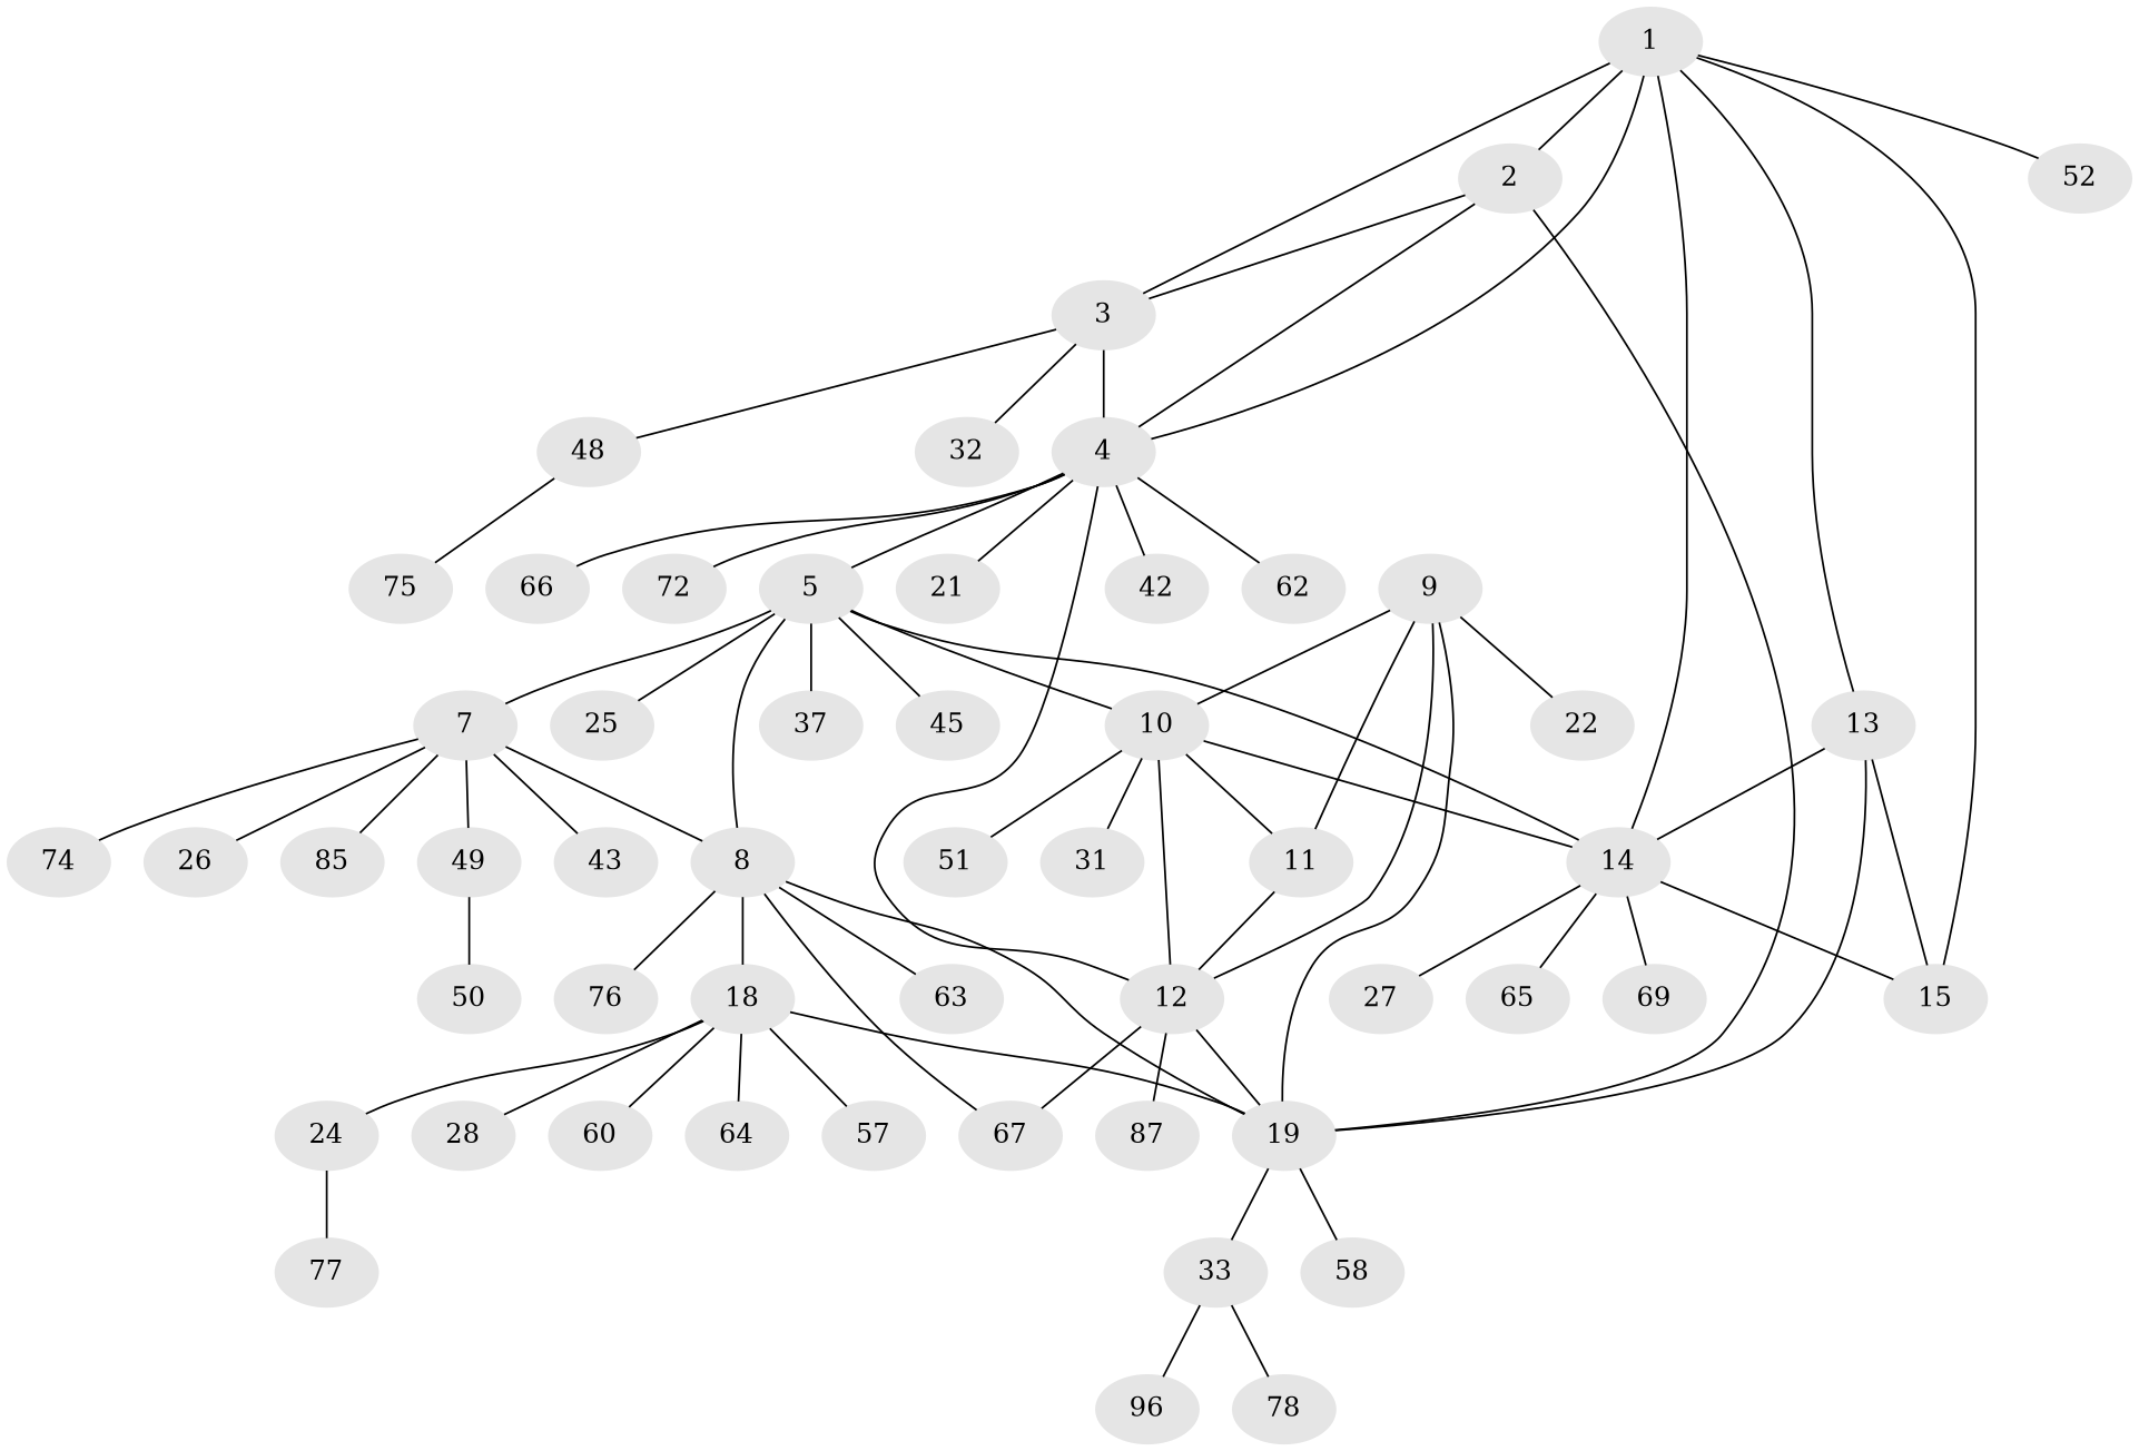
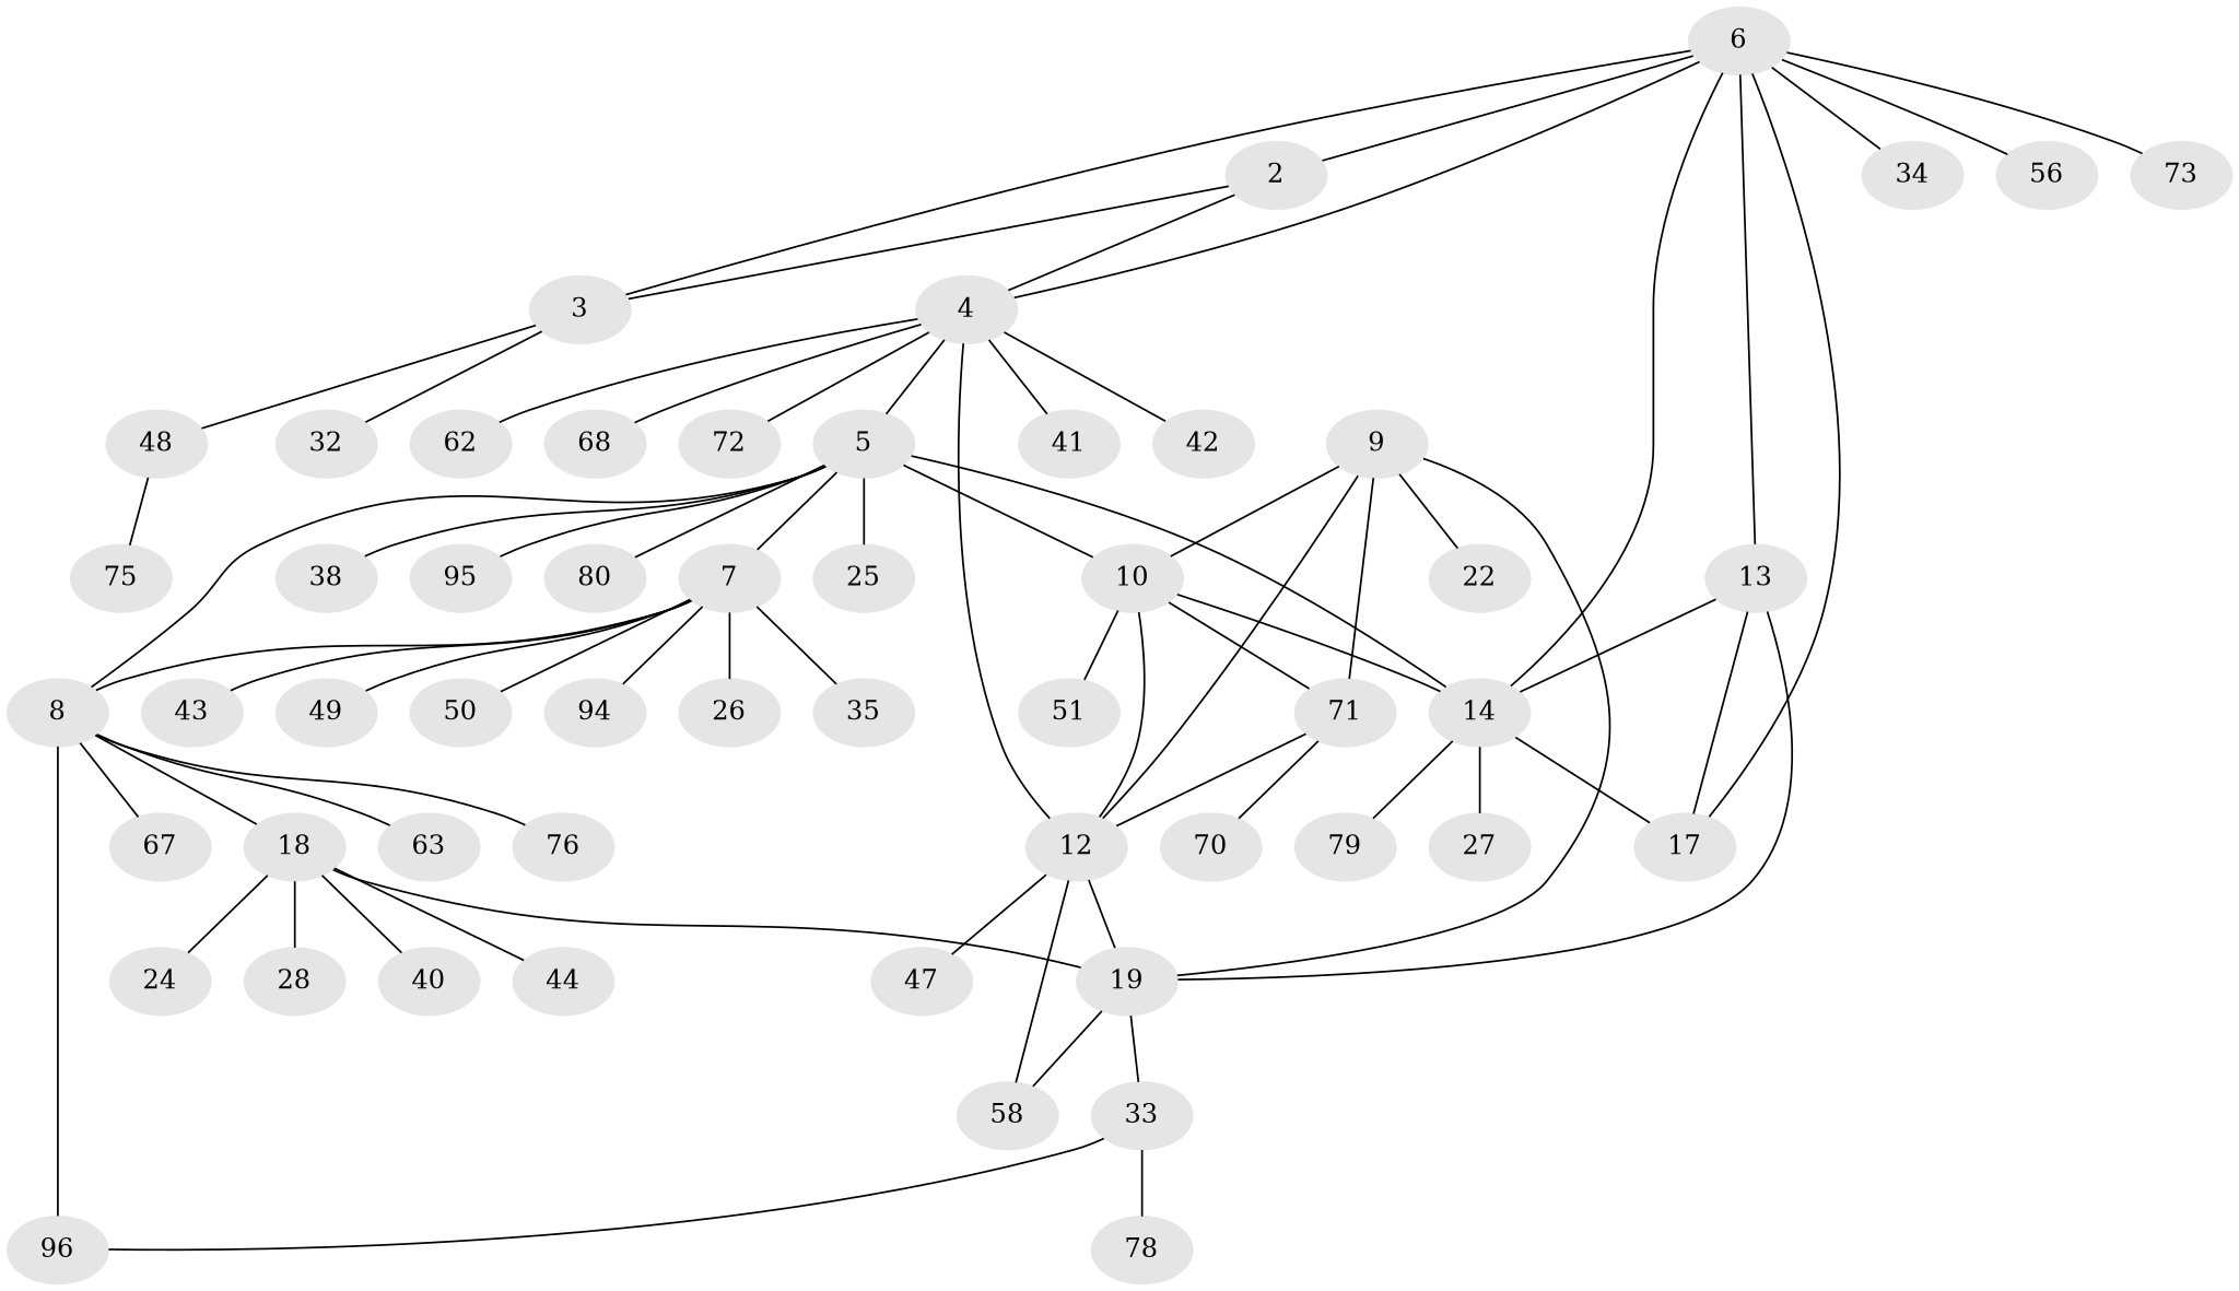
  graph {
    node [color=gray90 style=filled]
-   1 [super="+16"]
+   1 [super="+16" label=6]
    2 [super="+64"]
    3 [super="+39"]
    4 [super="+21"]
    13 [super="+55"]
    14 [super="+29"]
-   15 [super="+53"]
-   56 [label=52]
+   15 [super="+53" label=17]
+   34
+   56
+   73
    19 [super="+20"]
    32
    48 [super="+71"]
    5 [super="+6"]
    12 [super="+52"]
-   41 [label=21]
+   41
    42
    62
-   66
+   66 [label=68]
    72
    27
-   65
-   69
+   69 [label=79]
    33
    58
    75
    7 [super="+78"]
    8 [super="+17"]
    10 [super="+30"]
    25 [super="+60"]
-   37
-   45 [super="+59"]
+   37 [label=38]
+   45 [super="+59" label=95]
+   80
    67
-   47 [label=87]
+   47
    26
-   35 [label=85]
+   35
    43
    49 [super="+54"]
    50
-   74
+   74 [label=94]
    18 [super="+23"]
    63
    76 [super="+79"]
-   11 [super="+61"]
-   31 [super="+38"]
+   11 [super="+61" label=71]
    51
    24 [super="+46"]
    28
-   40 [label=60]
-   44 [label=64]
-   57
+   40
+   44
    9
    22
-   77
+   70
    n57 [label=96]
    n58 [label=78]
    1 -- 2 [weight=2]
    1 -- 3
    1 -- 4
    1 -- 13
    1 -- 14
    1 -- 15
+   1 -- 34 [weight=2]
    1 -- 56
+   1 -- 73
    2 -- 3
    2 -- 4
-   2 -- 19
-   3 -- 4
    3 -- 32
    3 -- 48
    4 -- 5
    4 -- 12
    4 -- 41
    4 -- 42
    4 -- 62
    4 -- 66
    4 -- 72
    13 -- 14
    13 -- 15
    13 -- 19
    14 -- 15
    14 -- 27
-   14 -- 65
    14 -- 69
    19 -- 33
    19 -- 58
    48 -- 75
    5 -- 14
    5 -- 7 [weight=2]
    5 -- 8 [weight=2]
    5 -- 10
    5 -- 25
    5 -- 37
    5 -- 45
+   5 -- 80
    12 -- 19
-   12 -- 67
+   12 -- 58
    12 -- 47
    33 -- n57
    33 -- n58
    7 -- 8
    7 -- 26
    7 -- 35
    7 -- 43
    7 -- 49
-   49 -- 50
+   7 -- 50
    7 -- 74
-   8 -- 19 [weight=2]
+   8 -- n57 [weight=2]
    8 -- 67
    8 -- 18
    8 -- 63
    8 -- 76
    10 -- 14
    10 -- 12
    10 -- 11
-   10 -- 31
    10 -- 51
    18 -- 19 [weight=2]
    18 -- 24
    18 -- 28
    18 -- 40
    18 -- 44
-   18 -- 57
    11 -- 12
-   24 -- 77
+   11 -- 70
    9 -- 19
    9 -- 12
    9 -- 10
    9 -- 11
    9 -- 22
  }
